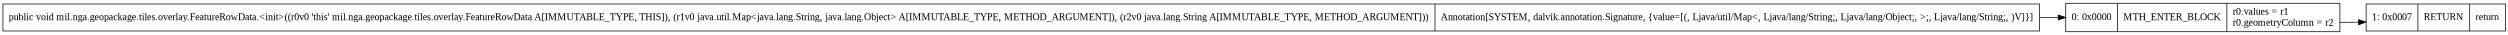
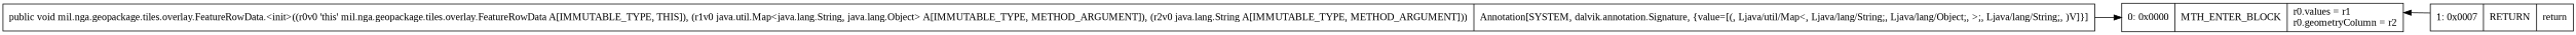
  digraph {
    rankdir=LR
    fontname="Liberation Serif"
    node [shape=record fontname="Liberation Serif"]
    edge [fontname="Liberation Serif"]
    n1 [label="{0\:\ 0x0000|MTH_ENTER_BLOCK\l|r0.values = r1\lr0.geometryColumn = r2\l}"]
    n2 [label="{1\:\ 0x0007|RETURN\l|return\l}"]
    n3 [label="{public void mil.nga.geopackage.tiles.overlay.FeatureRowData.\<init\>((r0v0 'this' mil.nga.geopackage.tiles.overlay.FeatureRowData A[IMMUTABLE_TYPE, THIS]), (r1v0 java.util.Map\<java.lang.String, java.lang.Object\> A[IMMUTABLE_TYPE, METHOD_ARGUMENT]), (r2v0 java.lang.String A[IMMUTABLE_TYPE, METHOD_ARGUMENT]))  | Annotation[SYSTEM, dalvik.annotation.Signature, \{value=[(, Ljava\/util\/Map\<, Ljava\/lang\/String;, Ljava\/lang\/Object;, \>;, Ljava\/lang\/String;, )V]\}]\l}"]
-   n1 -> n2
+   n2 -> n1
    n3 -> n1
  }
